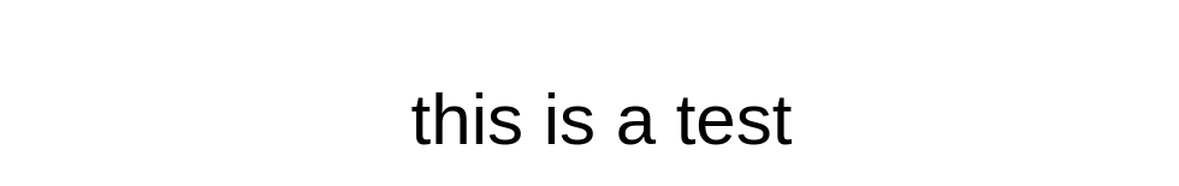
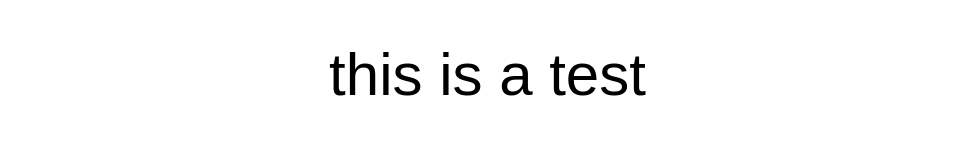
  <mxCell id="0" />
  <mxCell id="1" parent="0" />
- <mxCell id="2" value="&lt;font style=&quot;font-size: 24px&quot;&gt;this is a test&lt;/font&gt;" style="text;html=1;strokeColor=none;fillColor=none;align=center;verticalAlign=middle;whiteSpace=wrap;rounded=0;" vertex="1" parent="1"><mxGeometry x="25" y="30" width="350" height="20" as="geometry" /></mxCell>
+ <mxCell id="2" value="&lt;font style=&quot;font-size: 24px&quot;&gt;this is a test&lt;/font&gt;" style="text;html=1;strokeColor=none;fillColor=none;align=center;verticalAlign=middle;whiteSpace=wrap;rounded=0;" vertex="1" parent="1"><mxGeometry x="20" y="20" width="350" height="20" as="geometry" /></mxCell>
